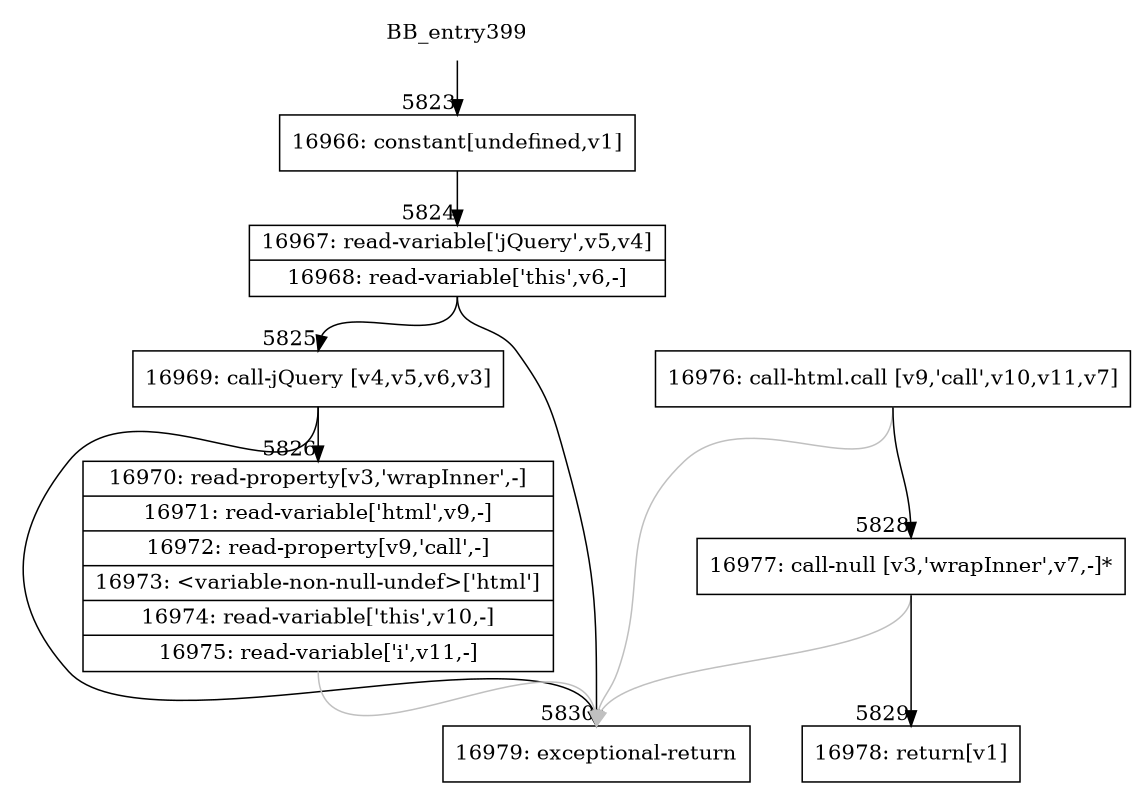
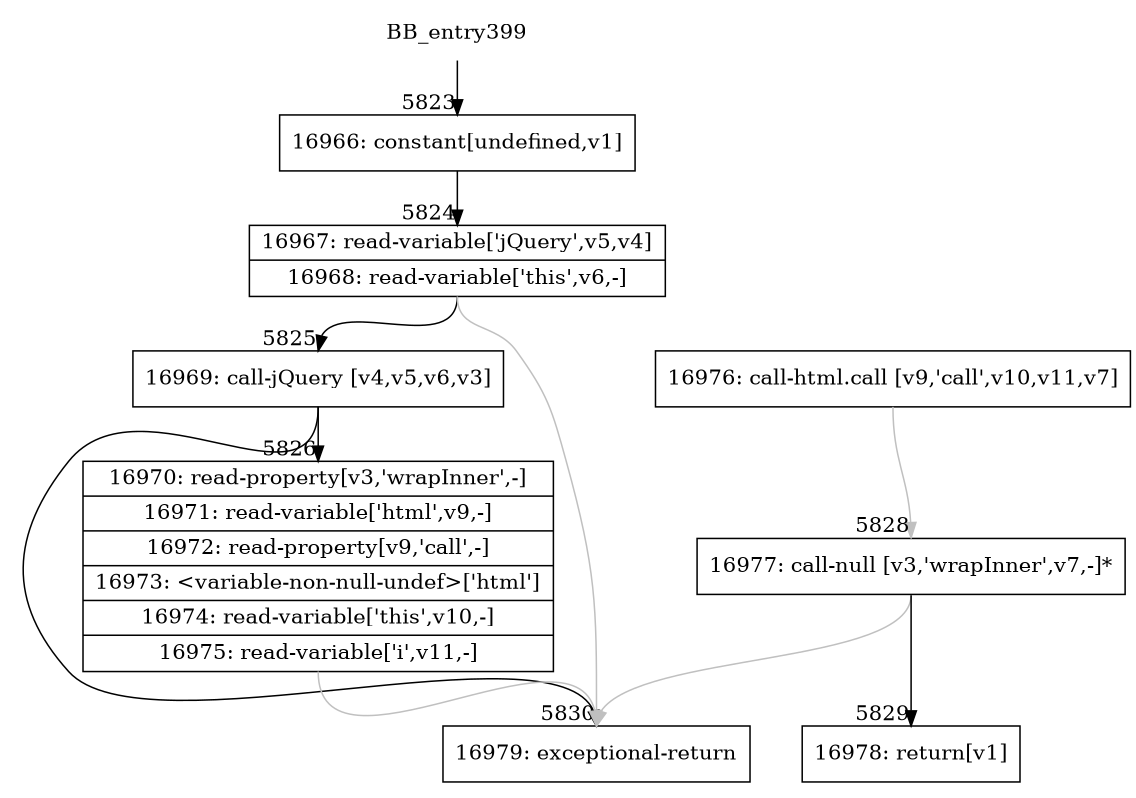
  digraph {
    rankdir=TD
    node [shape=record]
    edge [headport=n tailport=s]
    n1 [label=BB_entry399 shape=none]
    n2 [label="{16966: constant[undefined,v1]}"]
    n3 [label="{16967: read-variable['jQuery',v5,v4]|16968: read-variable['this',v6,-]}"]
    n4 [label="{16969: call-jQuery [v4,v5,v6,v3]}"]
    n5 [label="{16979: exceptional-return}"]
    n6 [label="{16970: read-property[v3,'wrapInner',-]|16971: read-variable['html',v9,-]|16972: read-property[v9,'call',-]|16973: \<variable-non-null-undef\>['html']|16974: read-variable['this',v10,-]|16975: read-variable['i',v11,-]}"]
    n7 [label="{16976: call-html.call [v9,'call',v10,v11,v7]}"]
    n8 [label="{16977: call-null [v3,'wrapInner',v7,-]*}"]
    n9 [label="{16978: return[v1]}"]
    n1 -> n2 [headlabel="    5823"]
    n2 -> n3 [headlabel="      5824"]
    n3 -> n4 [headlabel="      5825"]
-   n3 -> n5 [color=black headlabel="      5830"]
+   n3 -> n5 [color=gray headlabel="      5830"]
    n4 -> n5 [color=black]
    n4 -> n6 [headlabel="      5826"]
    n6 -> n5 [color=gray]
-   n7 -> n5 [color=gray]
-   n7 -> n8 [headlabel="      5828"]
+   n7 -> n8 [headlabel="      5828" color=gray]
    n8 -> n5 [color=gray]
    n8 -> n9 [headlabel="      5829"]
  }
